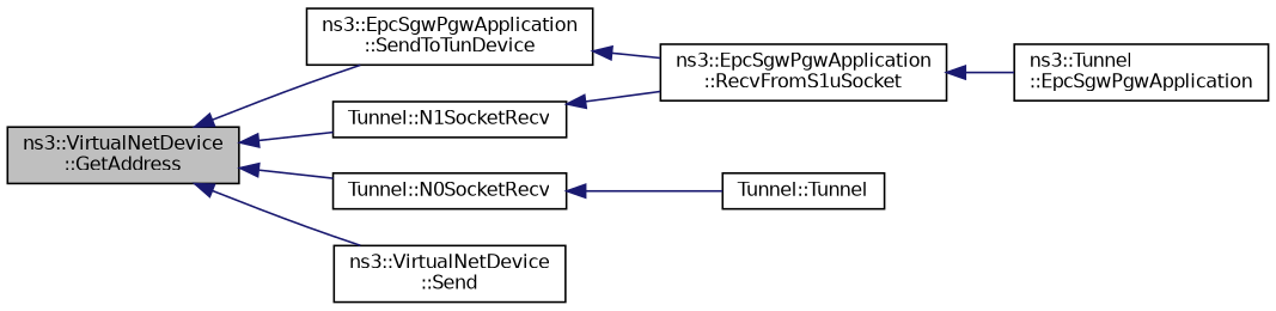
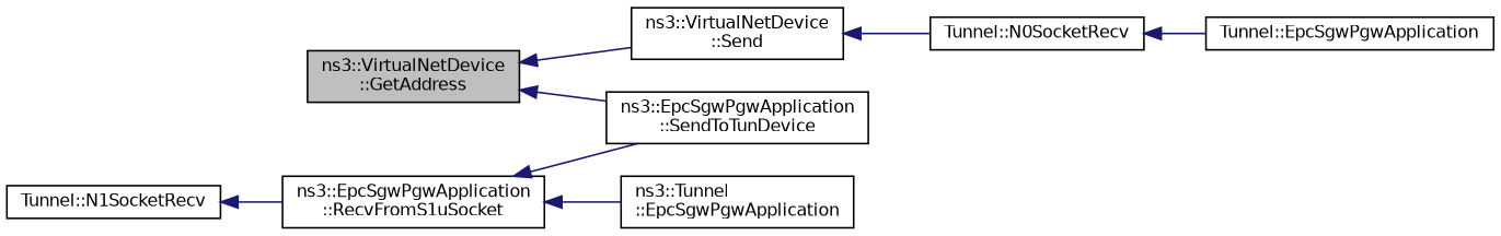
  digraph {
    rankdir=LR
    node [color=black fillcolor=white fontname=Helvetica fontsize=10 shape=record style=filled]
    edge [color=midnightblue dir=back fontname=Helvetica fontsize=10 labelfontname=Helvetica labelfontsize=10 style=solid]
    n1 [fillcolor=grey75 fontcolor=black height=0.2 label="ns3::VirtualNetDevice\l::GetAddress" width=0.4]
    n2 [height=0.2 label="ns3::EpcSgwPgwApplication\l::SendToTunDevice" width=0.4]
    n3 [height=0.2 label="Tunnel::N0SocketRecv" width=0.4]
    n4 [height=0.2 label="Tunnel::N1SocketRecv" width=0.4]
    n5 [height=0.2 label="ns3::VirtualNetDevice\l::Send" width=0.4]
    n6 [height=0.2 label="ns3::EpcSgwPgwApplication\l::RecvFromS1uSocket" width=0.4]
-   n7 [height=0.2 label="Tunnel::Tunnel" width=0.4]
+   n7 [height=0.2 label="Tunnel::EpcSgwPgwApplication" width=0.4]
    n8 [height=0.2 label="ns3::Tunnel\l::EpcSgwPgwApplication" width=0.4]
    n1 -> n2
-   n1 -> n3
-   n1 -> n4
+   n5 -> n3
    n1 -> n5
-   n2 -> n6
+   n6 -> n2
    n3 -> n7
    n4 -> n6
    n6 -> n8
  }
